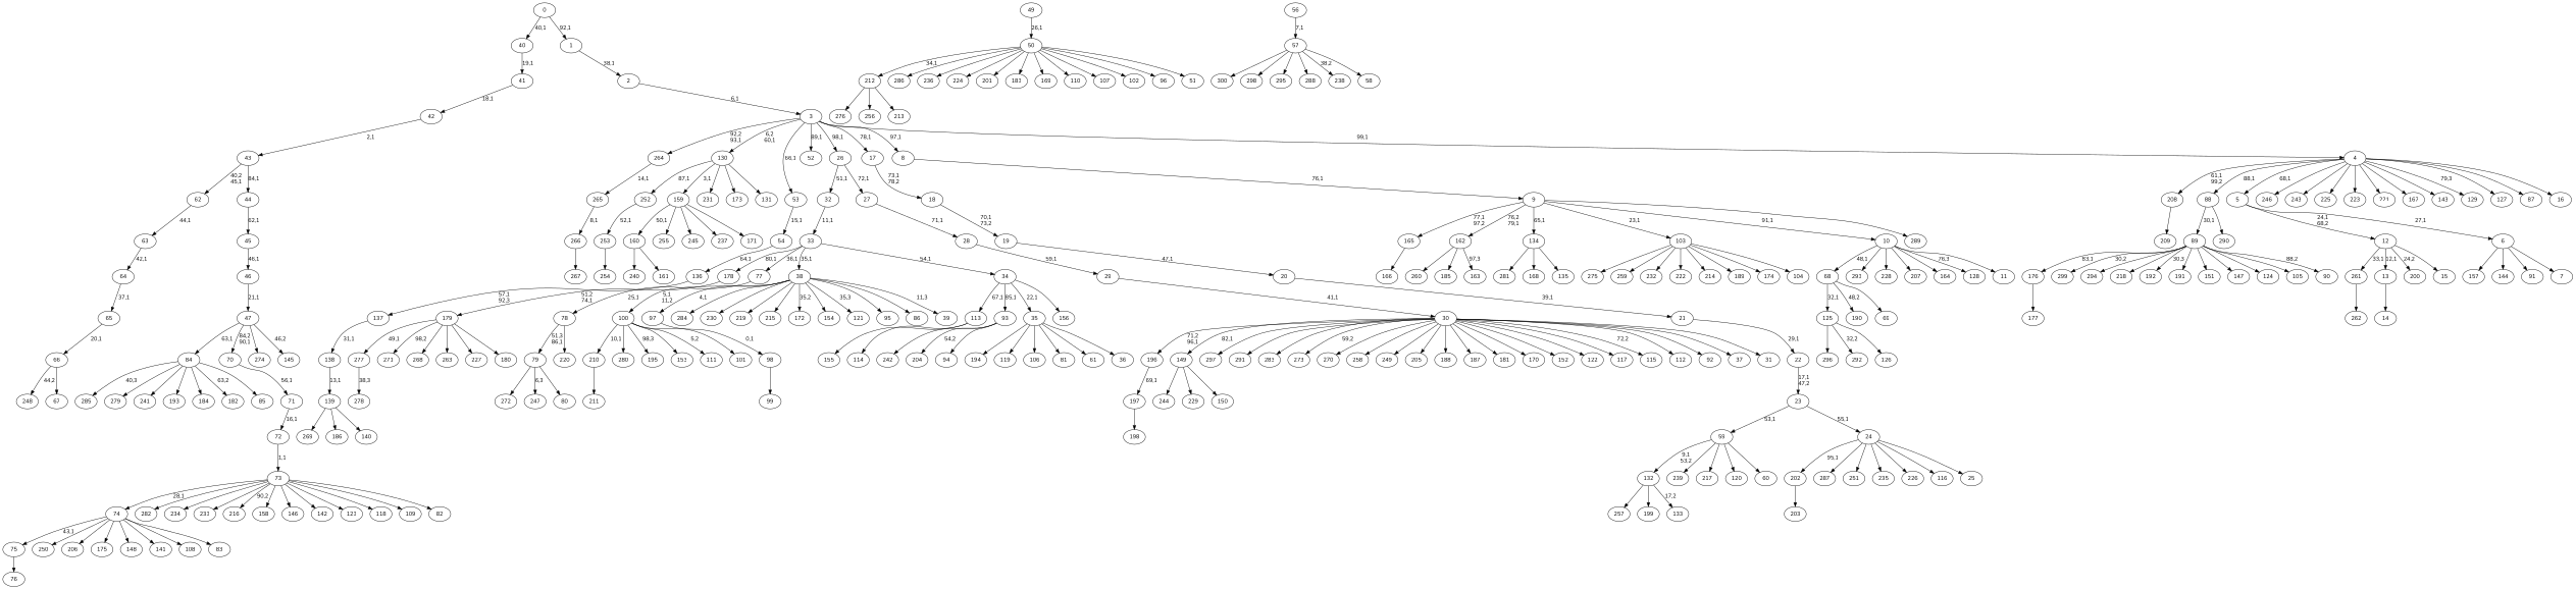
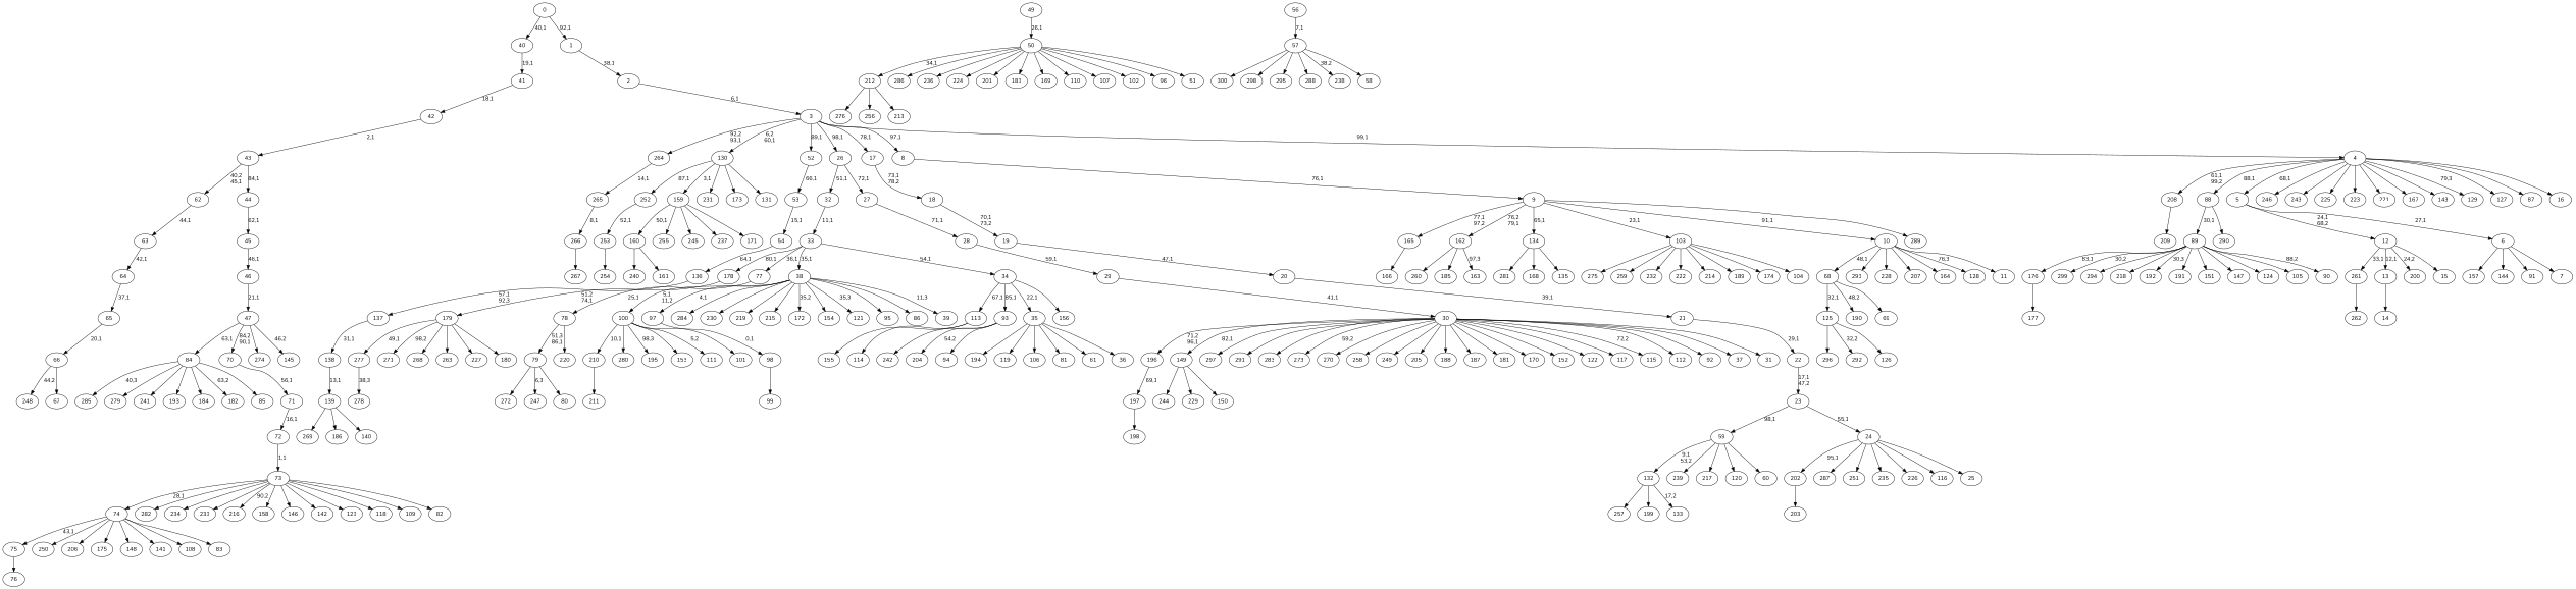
  digraph {
    fontname=Nunito
    node [fontname=Nunito]
    edge [fontname=Nunito]
    277
    278
    266
    267
    265
    264
    261
    262
    253
    254
    252
    212
    276
    256
    213
    210
    211
    208
    209
    202
    203
    197
    198
    196
    179
    271
    268
    263
    227
    180
    178
    176
    177
    165
    166
    162
    260
    185
    163
    160
    240
    161
    159
    255
    245
    237
    171
    149
    244
    229
    150
    139
    269
    186
    140
    138
    137
    136
    134
    281
    168
    135
    132
    257
    199
    133
    130
    231
    173
    131
    125
    296
    292
    126
    113
    155
    114
    103
    275
    259
    232
    222
    214
    189
    174
    104
    100
    280
    195
    153
    111
    101
    98
    99
    97
    93
    242
    204
    94
    89
    299
    294
    218
    192
    191
    151
    147
    124
    105
    90
    88
    290
    84
    285
    279
    241
    193
    184
    182
    85
    79
    272
    247
    80
    78
    220
    77
    75
    76
    74
    250
    206
    175
    148
    141
    108
    83
    73
    282
    234
    233
    216
    158
    146
    142
    123
    118
    109
    82
    72
    71
    70
    68
    190
    69
    66
    248
    67
    65
    64
    63
    62
    59
    239
    217
    120
    60
    57
    300
    298
    295
    288
    238
    58
    56
    54
    53
    52
    50
    286
    236
    224
    201
    183
    169
    110
    107
    102
    96
    51
    49
    47
    274
    145
    46
    45
    44
    43
    42
    41
    40
    38
    284
    230
    219
    215
    172
    154
    121
    95
    86
    39
    35
    194
    119
    106
    81
    61
    36
    34
    156
    33
    32
    30
    297
    291
    283
    273
    270
    258
    249
    205
    188
    187
    181
    170
    152
    122
    117
    115
    112
    92
    37
    31
    29
    28
    27
    26
    24
    287
    251
    235
    226
    116
    25
    23
    22
    21
    20
    19
    18
    17
    13
    14
    12
    200
    15
    10
    293
    228
    207
    164
    128
    11
    9
    289
    8
    6
    157
    144
    91
    7
    5
    4
    246
    243
    225
    223
    221
    167
    143
    129
    127
    87
    16
    3
    2
    1
    0
    277 -> 278 [label="38,3"]
    266 -> 267
    265 -> 266 [label="8,1"]
    264 -> 265 [label="14,1"]
    261 -> 262
    253 -> 254
    252 -> 253 [label="52,1"]
    212 -> 276
    212 -> 256
    212 -> 213
    210 -> 211
    208 -> 209
    202 -> 203
    197 -> 198
    196 -> 197 [label="69,1"]
    179 -> 277 [label="49,1"]
    179 -> 271 [label="98,2"]
    179 -> 268
    179 -> 263
    179 -> 227
    179 -> 180
    178 -> 179 [label="51,2\n74,1"]
    176 -> 177
    165 -> 166
    162 -> 260
    162 -> 185
    162 -> 163 [label="97,3"]
    160 -> 240
    160 -> 161
    159 -> 160 [label="50,1"]
    159 -> 255
    159 -> 245
    159 -> 237
    159 -> 171
    149 -> 244
    149 -> 229
    149 -> 150
    139 -> 269
    139 -> 186
    139 -> 140
    138 -> 139 [label="13,1"]
    137 -> 138 [label="31,1"]
    136 -> 137 [label="57,1\n92,3"]
    134 -> 281
    134 -> 168
    134 -> 135
    132 -> 257
    132 -> 199
    132 -> 133 [label="17,2"]
    130 -> 252 [label="87,1"]
    130 -> 159 [label="3,1"]
    130 -> 231
    130 -> 173
    130 -> 131
    125 -> 296
    125 -> 292 [label="32,2"]
    125 -> 126
    113 -> 155
    113 -> 114
    103 -> 275
    103 -> 259
    103 -> 232
    103 -> 222
    103 -> 214
    103 -> 189
    103 -> 174
    103 -> 104
    100 -> 210 [label="10,1"]
    100 -> 280
    100 -> 195 [label="98,3"]
    100 -> 153
    100 -> 111 [label="5,2"]
    100 -> 101
    98 -> 99
    97 -> 98 [label="0,1"]
    93 -> 242
    93 -> 204 [label="54,2"]
    93 -> 94
    89 -> 176 [label="83,1"]
    89 -> 299 [label="30,2"]
    89 -> 294
    89 -> 218
    89 -> 192 [label="30,3"]
    89 -> 191
    89 -> 151
    89 -> 147
    89 -> 124
    89 -> 105
    89 -> 90 [label="88,2"]
    88 -> 89 [label="30,1"]
    88 -> 290
    84 -> 285 [label="40,3"]
    84 -> 279
    84 -> 241
    84 -> 193
    84 -> 184
    84 -> 182 [label="63,2"]
    84 -> 85
    79 -> 272
    79 -> 247 [label="6,3"]
    79 -> 80
    78 -> 79 [label="51,3\n86,1"]
    78 -> 220
    77 -> 78 [label="25,1"]
    75 -> 76
    74 -> 75 [label="43,1"]
    74 -> 250
    74 -> 206
    74 -> 175
    74 -> 148
    74 -> 141
    74 -> 108
    74 -> 83
    73 -> 74 [label="28,1"]
    73 -> 282
    73 -> 234
    73 -> 233
    73 -> 216 [label="90,2"]
    73 -> 158
    73 -> 146
    73 -> 142
    73 -> 123
    73 -> 118
    73 -> 109
    73 -> 82
    72 -> 73 [label="1,1"]
    71 -> 72 [label="16,1"]
    70 -> 71 [label="56,1"]
    68 -> 125 [label="32,1"]
    68 -> 190 [label="48,2"]
    68 -> 69
    66 -> 248 [label="44,2"]
    66 -> 67
    65 -> 66 [label="20,1"]
    64 -> 65 [label="37,1"]
    63 -> 64 [label="42,1"]
    62 -> 63 [label="44,1"]
    59 -> 132 [label="9,1\n53,2"]
    59 -> 239
    59 -> 217
    59 -> 120
    59 -> 60
    57 -> 300
    57 -> 298
    57 -> 295
    57 -> 288
    57 -> 238 [label="38,2"]
    57 -> 58
    56 -> 57 [label="7,1"]
    54 -> 136 [label="64,1"]
    53 -> 54 [label="15,1"]
-   3 -> 53 [label="66,1"]
+   52 -> 53 [label="66,1"]
    50 -> 212 [label="34,1"]
    50 -> 286
    50 -> 236
    50 -> 224
    50 -> 201
    50 -> 183
    50 -> 169
    50 -> 110
    50 -> 107
    50 -> 102
    50 -> 96
    50 -> 51
    49 -> 50 [label="26,1"]
    47 -> 84 [label="63,1"]
    47 -> 70 [label="84,2\n90,1"]
    47 -> 274
    47 -> 145 [label="46,2"]
    46 -> 47 [label="21,1"]
    45 -> 46 [label="46,1"]
    44 -> 45 [label="62,1"]
    43 -> 62 [label="40,2\n45,1"]
    43 -> 44 [label="84,1"]
    42 -> 43 [label="2,1"]
    41 -> 42 [label="18,1"]
    40 -> 41 [label="19,1"]
    38 -> 100 [label="5,1\n11,2"]
    38 -> 97 [label="4,1"]
    38 -> 284
    38 -> 230
    38 -> 219
    38 -> 215
    38 -> 172 [label="35,2"]
    38 -> 154
    38 -> 121 [label="35,3"]
    38 -> 95
    38 -> 86
    38 -> 39 [label="11,3"]
    35 -> 194
    35 -> 119
    35 -> 106
    35 -> 81
    35 -> 61
    35 -> 36
    34 -> 113 [label="67,1"]
    34 -> 93 [label="85,1"]
    34 -> 35 [label="22,1"]
    34 -> 156
    33 -> 178 [label="80,1"]
    33 -> 77 [label="36,1"]
    33 -> 38 [label="35,1"]
    33 -> 34 [label="54,1"]
    32 -> 33 [label="11,1"]
    30 -> 196 [label="71,2\n96,1"]
    30 -> 149 [label="82,1"]
    30 -> 297
    30 -> 291
    30 -> 283
    30 -> 273 [label="59,2"]
    30 -> 270
    30 -> 258
    30 -> 249
    30 -> 205
    30 -> 188
    30 -> 187
    30 -> 181
    30 -> 170
    30 -> 152
    30 -> 122
    30 -> 117
    30 -> 115 [label="72,2"]
    30 -> 112
    30 -> 92
    30 -> 37
    30 -> 31
    29 -> 30 [label="41,1"]
    28 -> 29 [label="59,1"]
    27 -> 28 [label="71,1"]
    26 -> 32 [label="51,1"]
    26 -> 27 [label="72,1"]
    24 -> 202 [label="95,1"]
    24 -> 287
    24 -> 251
    24 -> 235
    24 -> 226
    24 -> 116
    24 -> 25
-   23 -> 59 [label="53,1"]
+   23 -> 59 [label="98,1"]
    23 -> 24 [label="55,1"]
    22 -> 23 [label="17,1\n47,2"]
    21 -> 22 [label="29,1"]
    20 -> 21 [label="39,1"]
    19 -> 20 [label="47,1"]
    18 -> 19 [label="70,1\n73,2"]
    17 -> 18 [label="73,1\n78,2"]
    13 -> 14
    12 -> 261 [label="33,1"]
    12 -> 13 [label="12,1"]
    12 -> 200 [label="24,2"]
    12 -> 15
    10 -> 68 [label="48,1"]
    10 -> 293
    10 -> 228
    10 -> 207
    10 -> 164
    10 -> 128 [label="76,3"]
    10 -> 11
    9 -> 165 [label="77,1\n97,2"]
    9 -> 162 [label="76,2\n79,1"]
    9 -> 134 [label="65,1"]
    9 -> 103 [label="23,1"]
    9 -> 10 [label="91,1"]
    9 -> 289
    8 -> 9 [label="76,1"]
    6 -> 157
    6 -> 144
    6 -> 91
    6 -> 7
    5 -> 12 [label="24,1\n68,2"]
    5 -> 6 [label="27,1"]
    4 -> 208 [label="61,1\n99,2"]
    4 -> 88 [label="88,1"]
    4 -> 5 [label="68,1"]
    4 -> 246
    4 -> 243
    4 -> 225
    4 -> 223
    4 -> 221
    4 -> 167
    4 -> 143
    4 -> 129 [label="79,3"]
    4 -> 127
    4 -> 87
    4 -> 16
    3 -> 264 [label="92,2\n93,1"]
    3 -> 130 [label="6,2\n60,1"]
    3 -> 52 [label="89,1"]
    3 -> 26 [label="98,1"]
    3 -> 17 [label="78,1"]
    3 -> 8 [label="97,1"]
    3 -> 4 [label="99,1"]
    2 -> 3 [label="6,1"]
    1 -> 2 [label="38,1"]
    0 -> 40 [label="40,1"]
    0 -> 1 [label="92,1"]
  }
